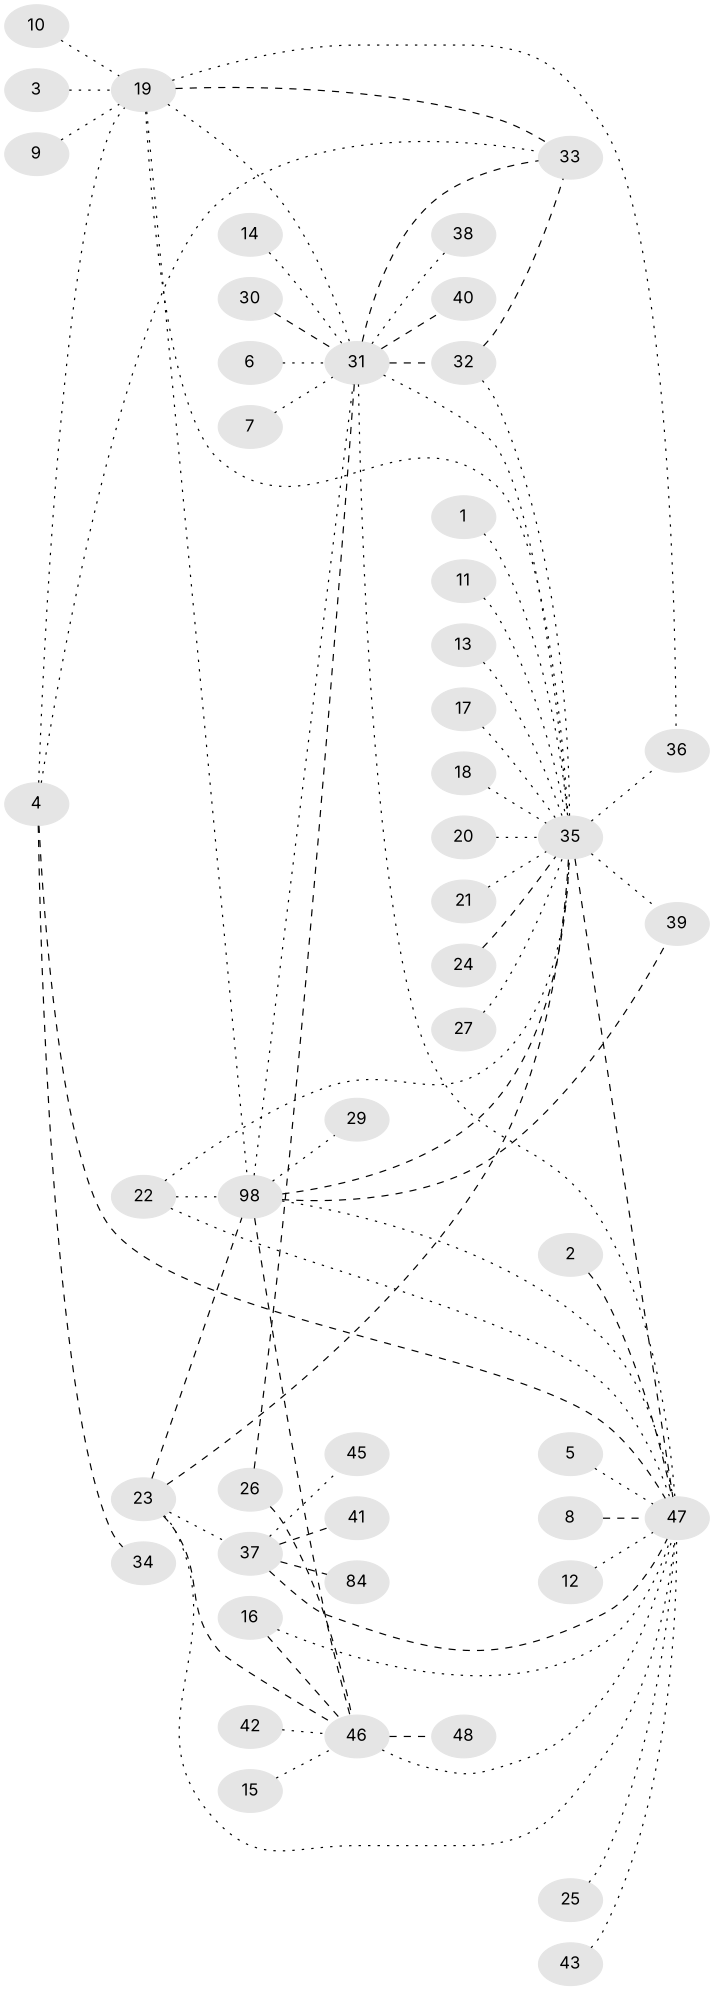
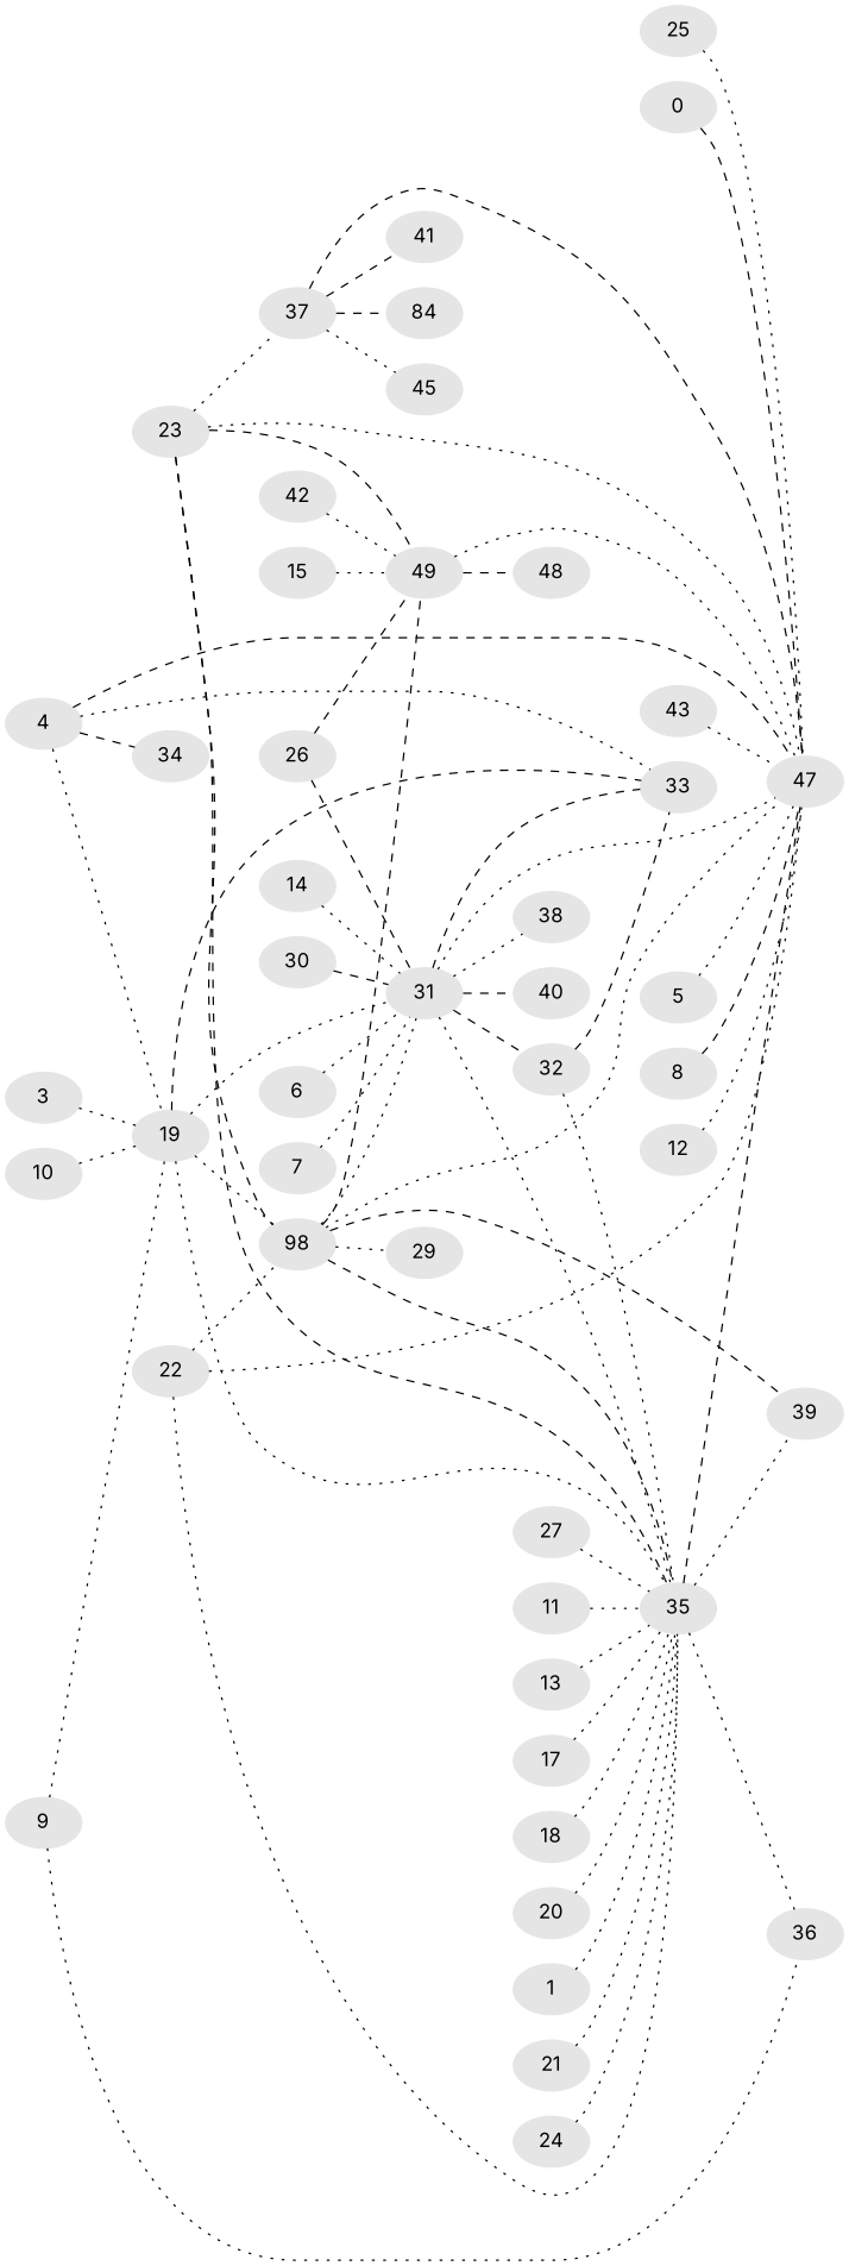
  graph {
    fontname=Inter
    rankdir=LR
    node [color=gray90 fontname=Inter style=filled]
    edge [fontname=Inter style=dotted weight=1.0]
    1
    35
    47
    36
    39
-   2
+   2 [label=0]
    3
    19
    33
    31
    n11 [label=98]
    4
    34
    5
    6
    32
    38
    40
    7
    8
    9
    10
    11
    12
    13
    14
    15
-   46
+   46 [label=49]
    48
-   16
    17
    18
    29
    20
    21
    22
    23
    37
    41
    n40 [label=84]
    45
    24
    25
    26
    27
    30
    42
    43
    1 -- 35
    35 -- 47 [style=dashed]
    35 -- 36
    35 -- 39
    2 -- 47 [style=dashed]
    3 -- 19
    19 -- 35
-   19 -- 36
+   9 -- 36
    19 -- 33 [style=dashed]
    19 -- 31
    19 -- n11
    31 -- 35
    31 -- 47
    31 -- 33 [style=dashed]
    31 -- 32 [style=dashed]
    31 -- 38
    31 -- 40 [style=dashed]
    n11 -- 35 [style=dashed weight=2.0]
    n11 -- 47
    n11 -- 39 [style=dashed]
    n11 -- 31
    n11 -- 46 [style=dashed weight=2.0]
    n11 -- 29
    4 -- 47 [style=dashed]
    4 -- 19
    4 -- 33
    4 -- 34 [style=dashed]
    5 -- 47
    6 -- 31
    32 -- 35
    32 -- 33 [style=dashed]
    7 -- 31
    8 -- 47 [style=dashed]
    9 -- 19
    10 -- 19
    11 -- 35
    12 -- 47
    13 -- 35
    14 -- 31
    15 -- 46
    46 -- 47
    46 -- 48 [style=dashed]
-   16 -- 47
-   16 -- 46 [style=dashed]
    17 -- 35
    18 -- 35
    20 -- 35
    21 -- 35
    22 -- 35
    22 -- 47
    22 -- n11
    23 -- 35 [style=dashed]
    23 -- 47
    23 -- n11 [style=dashed]
    23 -- 46 [style=dashed]
    23 -- 37
    37 -- 47 [style=dashed]
    37 -- 41 [style=dashed]
    37 -- n40 [style=dashed]
    37 -- 45
-   24 -- 35 [style=dashed]
+   24 -- 35
    25 -- 47
    26 -- 31 [style=dashed]
    26 -- 46 [style=dashed]
    27 -- 35
    30 -- 31 [style=dashed]
    42 -- 46
    43 -- 47
  }
